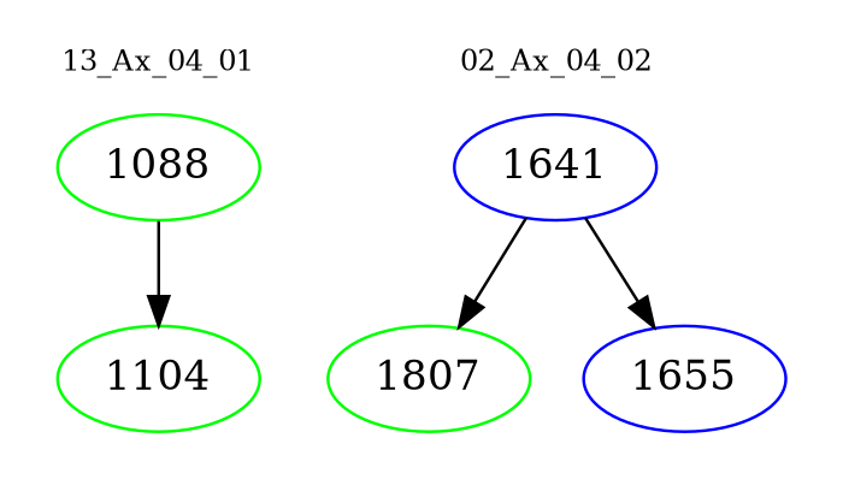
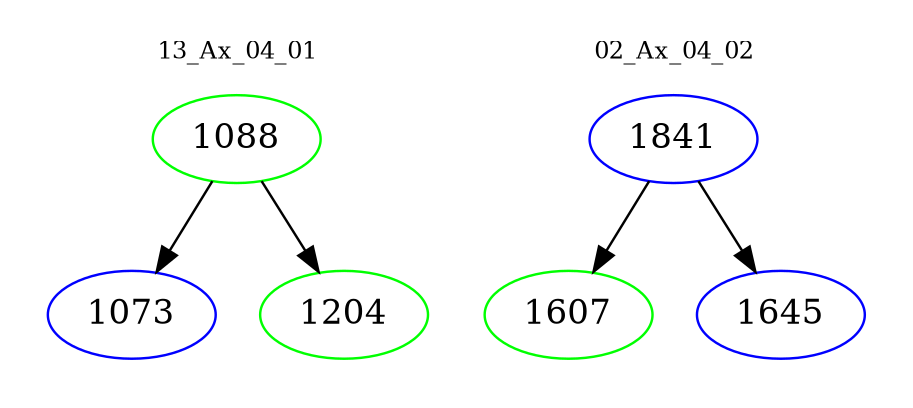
  digraph {
    node [color=green]
    edge [color=black]
    n1 [label=1088]
-   n3 [label=1104]
-   n4 [color=blue label=1641]
-   n5 [label=1807]
-   n6 [color=blue label=1655]
+   n2 [color=blue label=1073]
+   n3 [label=1204]
+   n4 [color=blue label=1841]
+   n5 [label=1607]
+   n6 [color=blue label=1645]
    subgraph cluster_1 {
      color=white
      fontsize=10
      label="13_Ax_04_01"
      n1
+     n2
      n3
    }
    subgraph cluster_2 {
      color=white
      fontsize=10
      label="02_Ax_04_02"
      n4
      n5
      n6
    }
+   n1 -> n2
    n1 -> n3
    n4 -> n5
    n4 -> n6
  }
